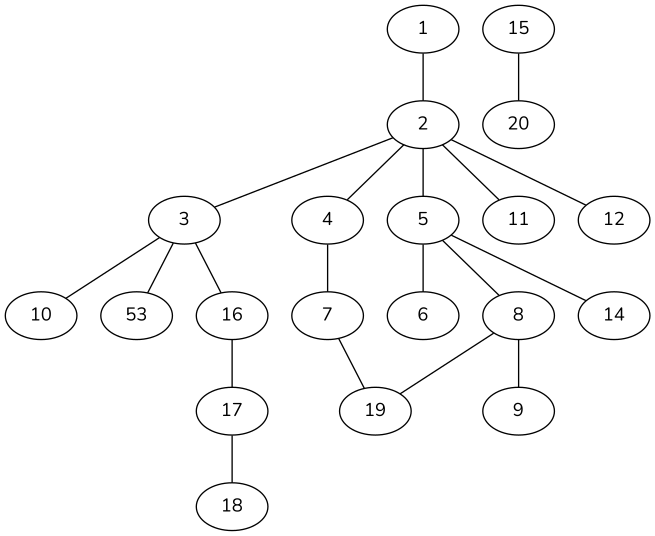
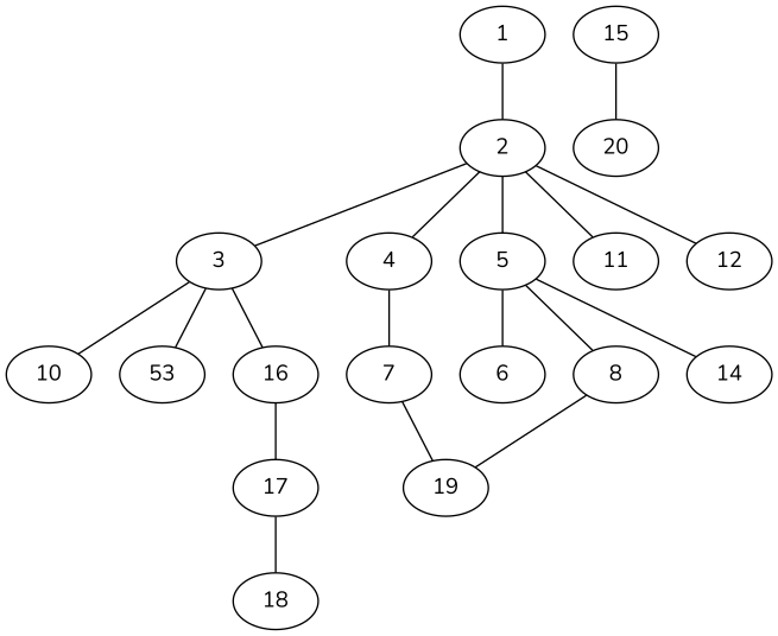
  graph {
    fontname=Nunito
    node [fontname=Nunito]
    edge [fontname=Nunito]
    1
    2
    3
    4
    5
    11
    12
    10
    n9 [label=53]
    16
    7
    6
    8
    14
    17
    19
-   9
    15
    20
    18
    1 -- 2
    2 -- 3
    2 -- 4
    2 -- 5
    2 -- 11
    2 -- 12
    3 -- 10
    3 -- n9
    3 -- 16
    4 -- 7
    5 -- 6
    5 -- 8
    5 -- 14
    16 -- 17
    7 -- 19
    8 -- 19
-   8 -- 9
    17 -- 18
    15 -- 20
  }
